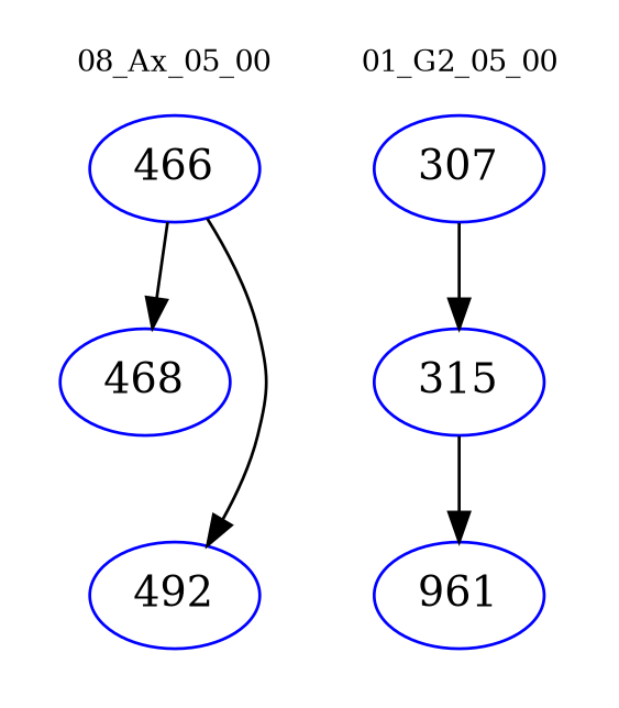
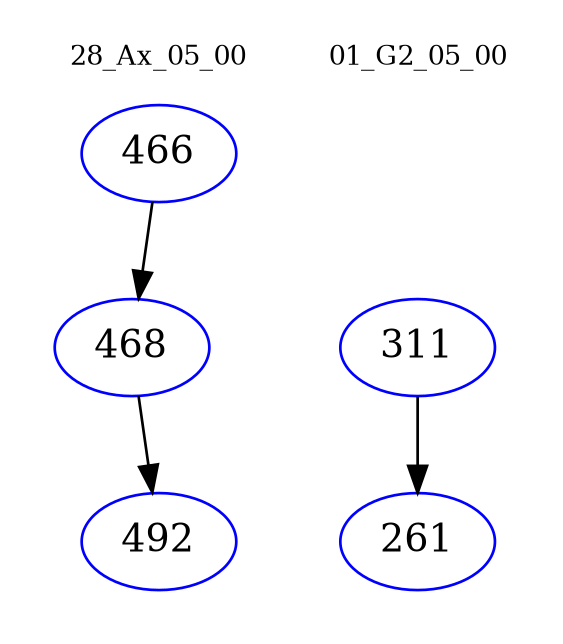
  digraph {
    node [color=blue]
    edge [color=black]
    n1 [label=466]
    n2 [label=468]
    n3 [label=492]
-   n4 [label=307]
-   n5 [label=961]
-   n6 [label=315]
+   n5 [label=261]
+   n6 [label=311]
    subgraph cluster_1 {
      color=white
      fontsize=10
-     label="08_Ax_05_00"
+     label="28_Ax_05_00"
      n1
      n2
      n3
    }
    subgraph cluster_2 {
      color=white
      fontsize=10
      label="01_G2_05_00"
-     n4
      n5
      n6
    }
    n1 -> n2
-   n1 -> n3
-   n4 -> n6
+   n2 -> n3
    n6 -> n5
  }
